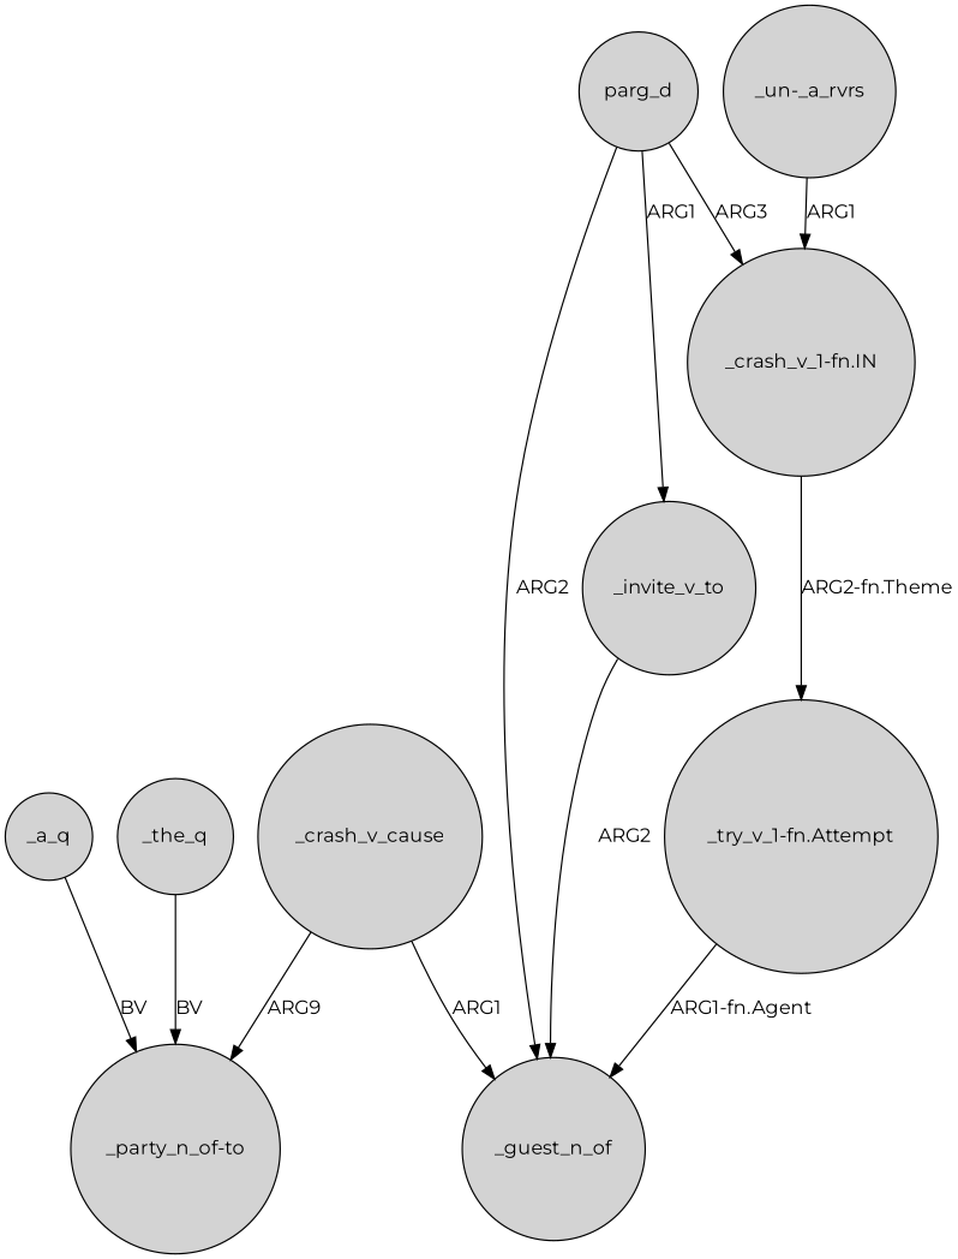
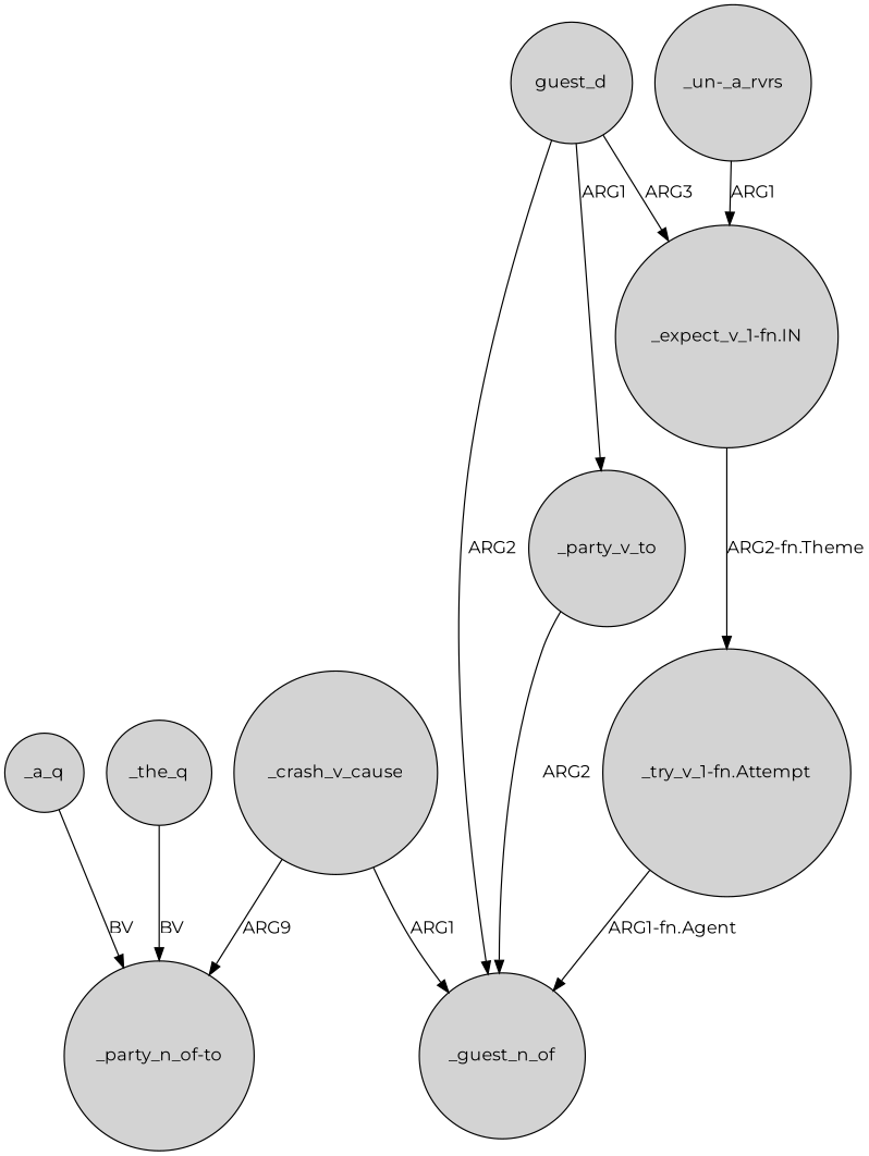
  digraph {
    fontname=Montserrat
    node [fontname=Montserrat shape=circle style=filled]
    edge [fontname=Montserrat]
    _crash_v_cause
    "_party_n_of-to"
    _guest_n_of
    "_try_v_1-fn.Attempt"
-   "_expect_v_1-fn.IN" [label="_crash_v_1-fn.IN"]
-   parg_d
-   _invite_v_to
+   "_expect_v_1-fn.IN"
+   parg_d [label=guest_d]
+   _invite_v_to [label=_party_v_to]
    _a_q
    "_un-_a_rvrs"
    _the_q
    _crash_v_cause -> "_party_n_of-to" [label=ARG9]
    _crash_v_cause -> _guest_n_of [label=ARG1]
    "_try_v_1-fn.Attempt" -> _guest_n_of [label="ARG1-fn.Agent"]
    "_expect_v_1-fn.IN" -> "_try_v_1-fn.Attempt" [label="ARG2-fn.Theme"]
    parg_d -> _guest_n_of [label=ARG2]
    parg_d -> "_expect_v_1-fn.IN" [label=ARG3]
    parg_d -> _invite_v_to [label=ARG1]
    _invite_v_to -> _guest_n_of [label=ARG2]
    _a_q -> "_party_n_of-to" [label=BV]
    "_un-_a_rvrs" -> "_expect_v_1-fn.IN" [label=ARG1]
    _the_q -> "_party_n_of-to" [label=BV]
  }
